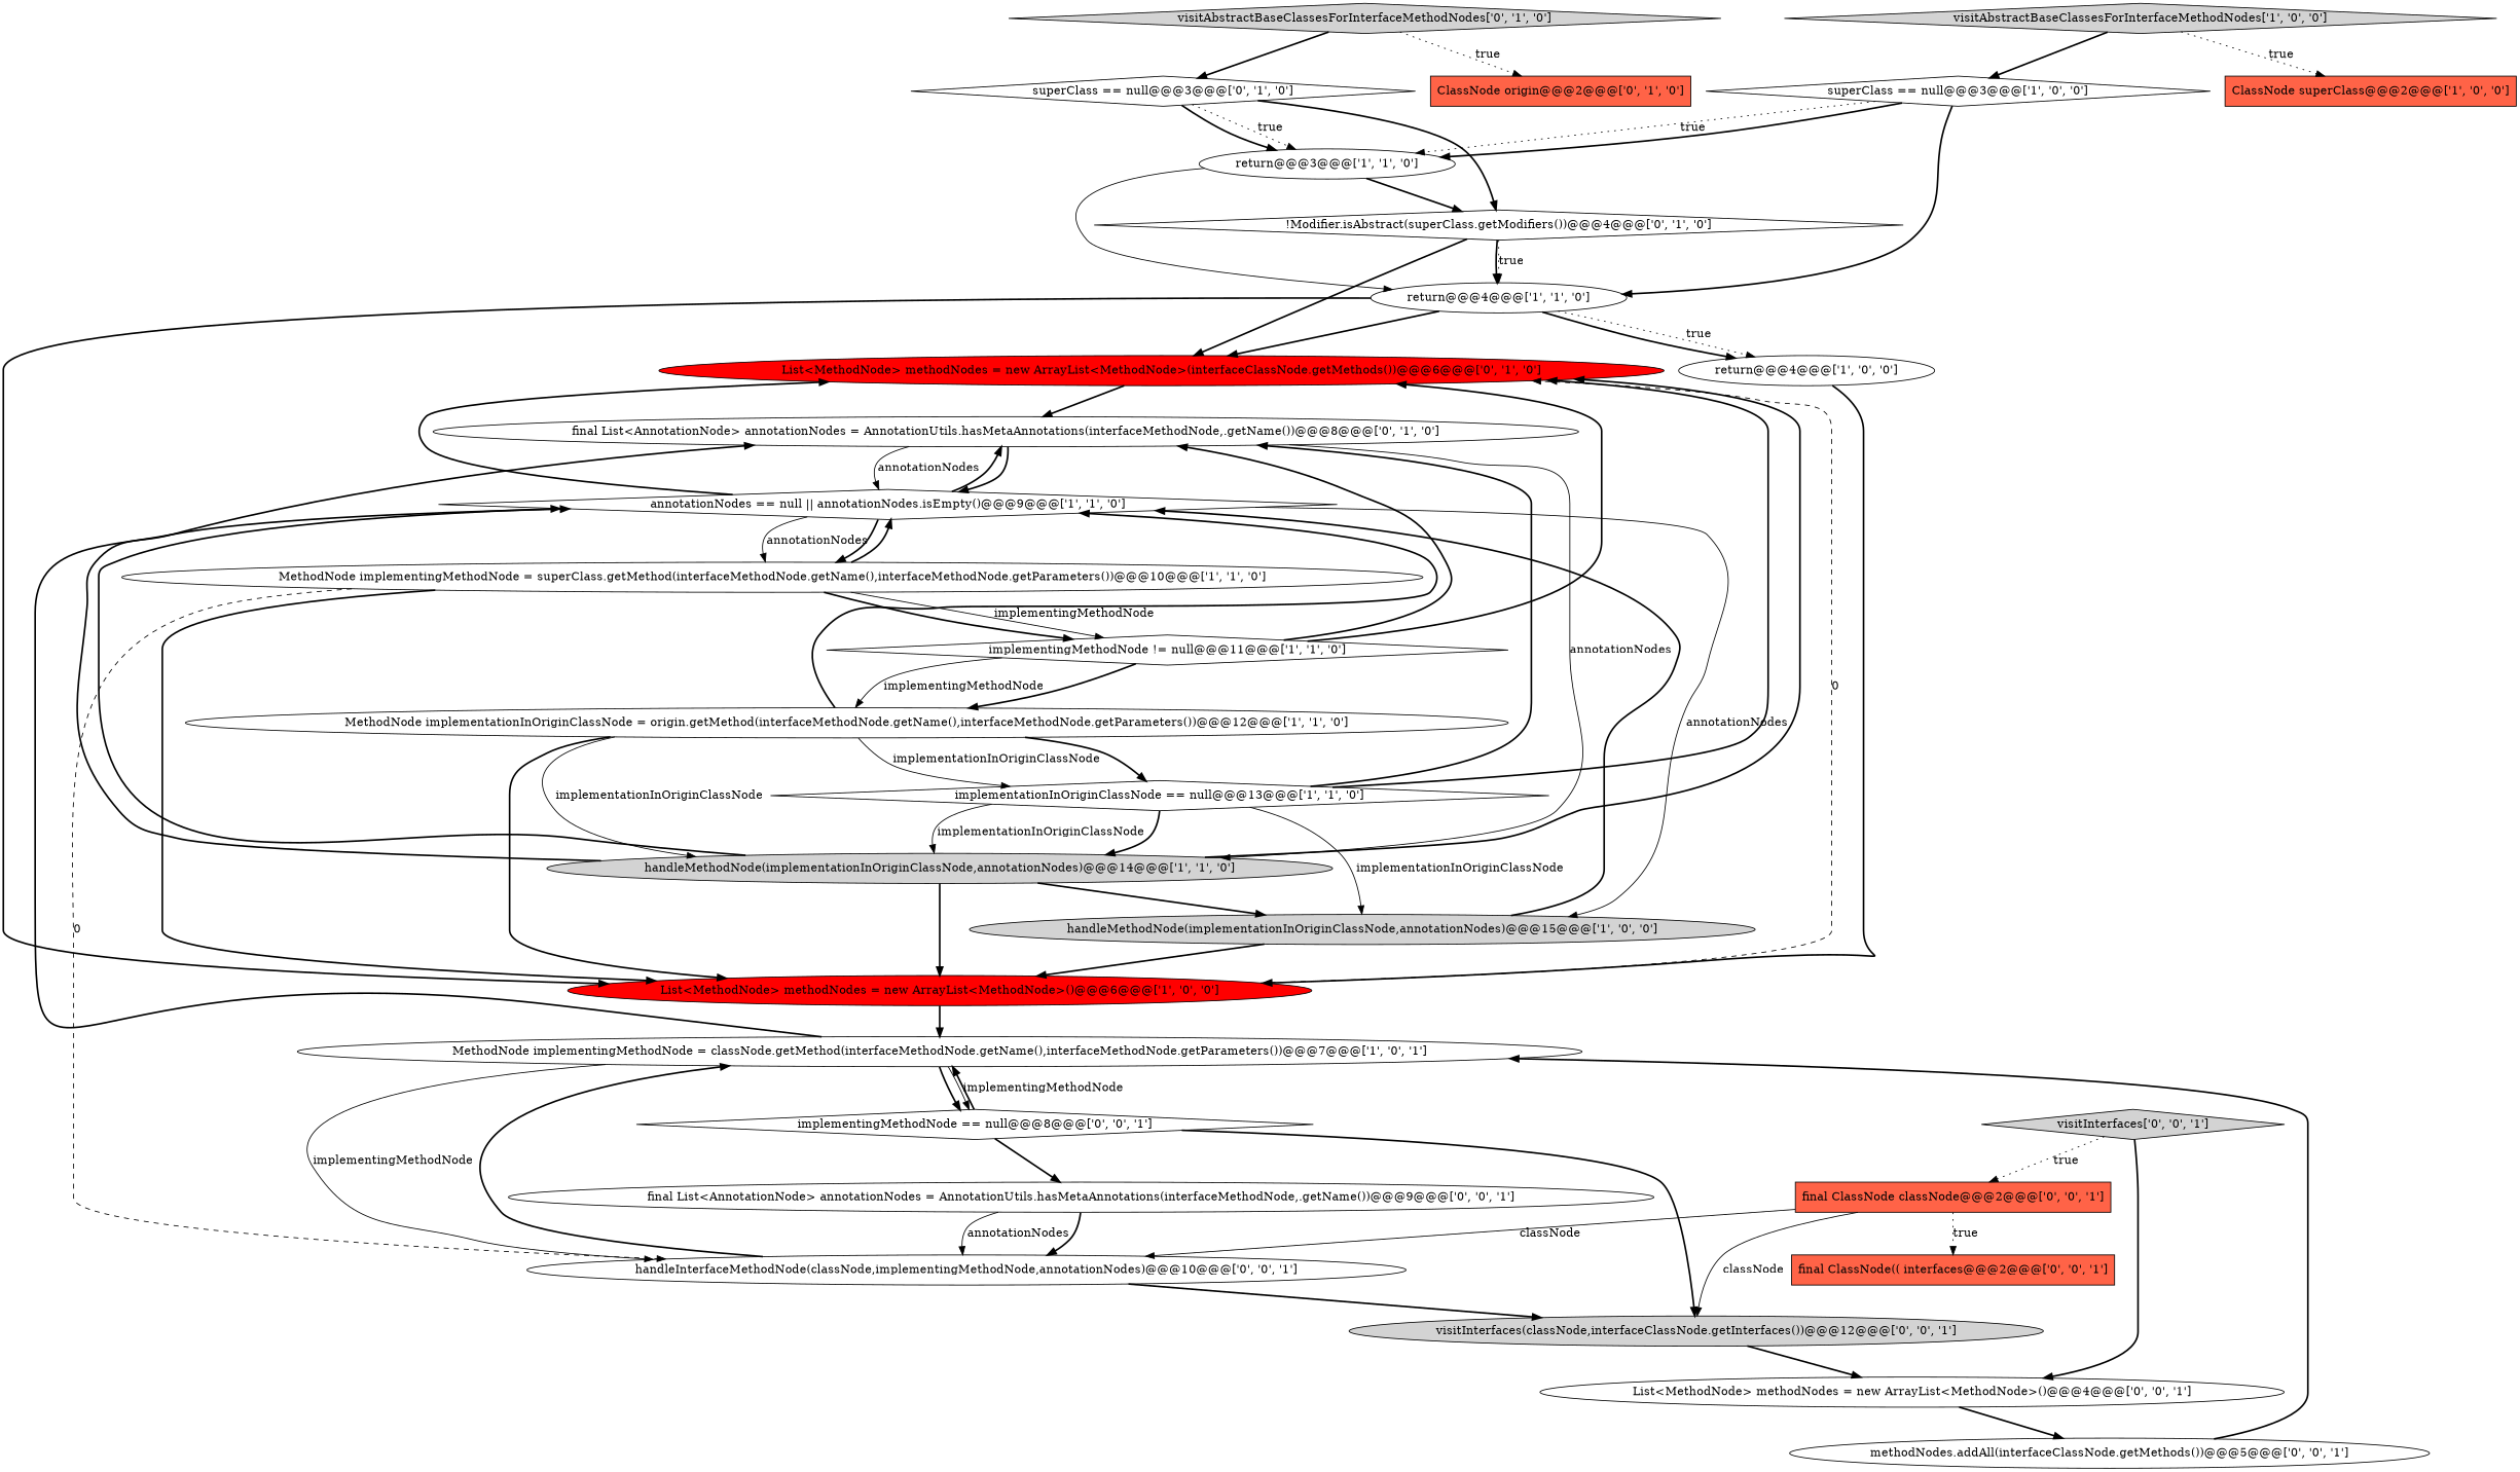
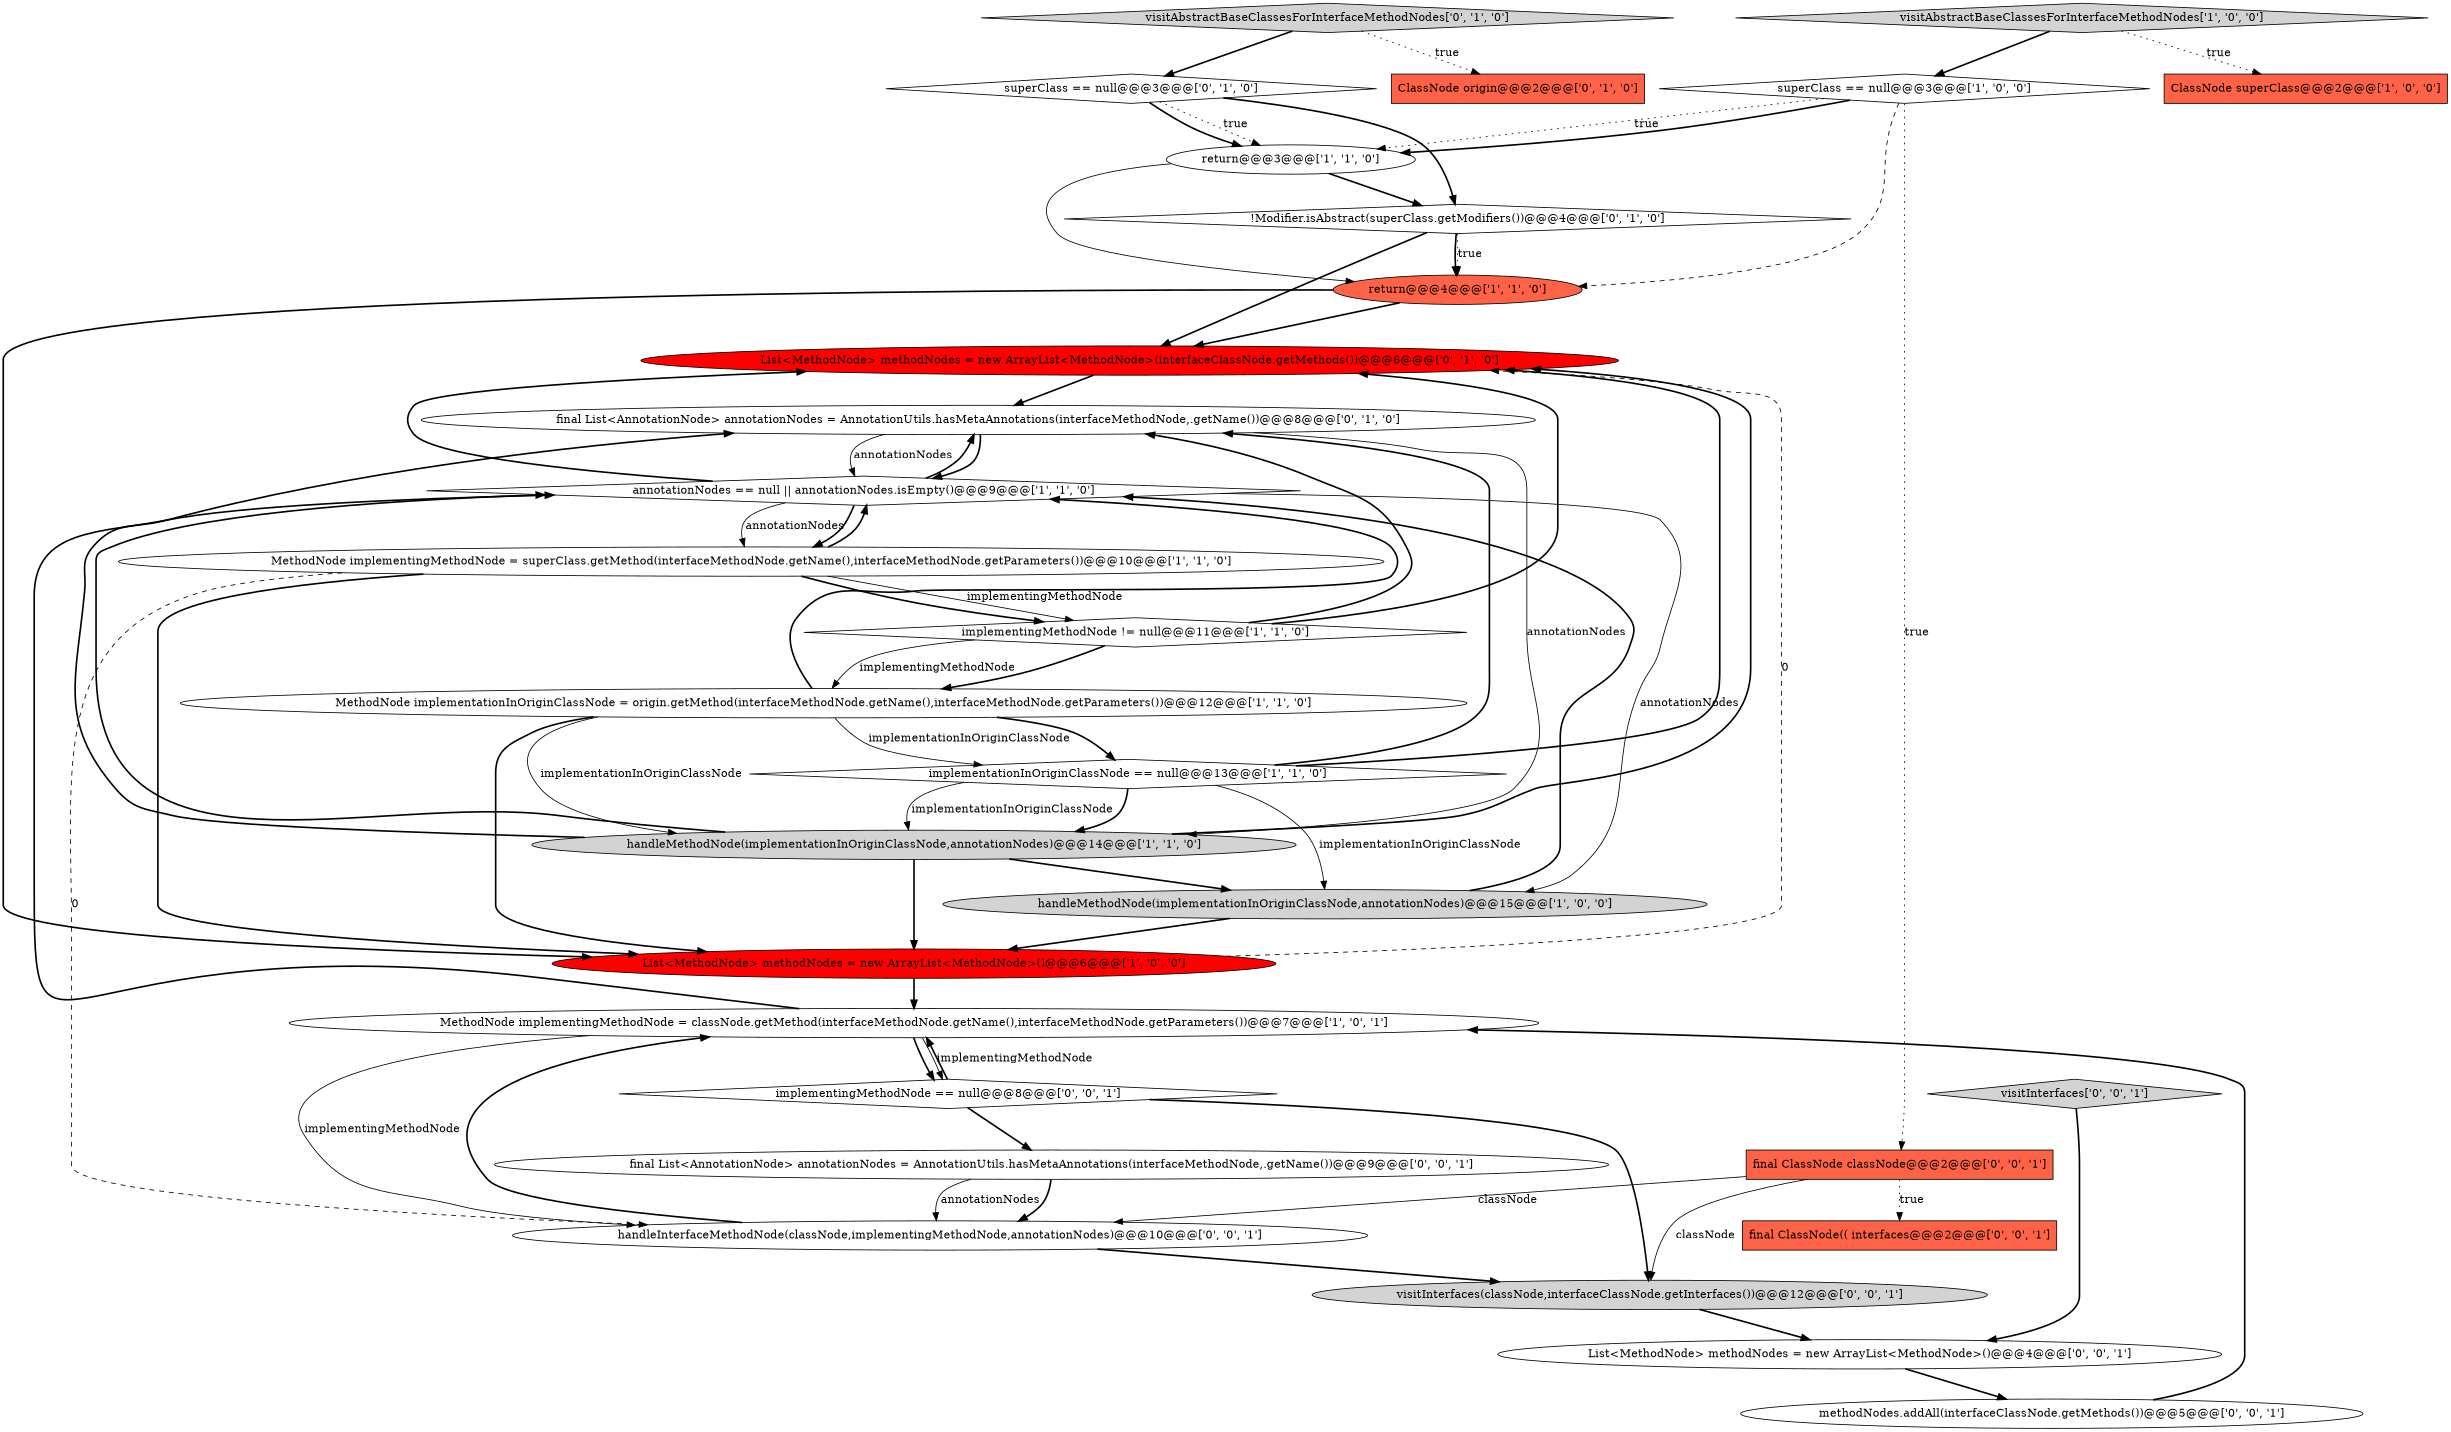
  digraph {
    node [fillcolor=white shape=ellipse style=filled]
    edge [style=bold]
    n1 [fillcolor=lightgray label="visitAbstractBaseClassesForInterfaceMethodNodes['0', '1', '0']" shape=diamond]
    n2 [label="superClass == null@@@3@@@['0', '1', '0']" shape=diamond]
    n3 [fillcolor=tomato label="ClassNode origin@@@2@@@['0', '1', '0']" shape=box]
    n4 [label="return@@@3@@@['1', '1', '0']"]
    n5 [label="!Modifier.isAbstract(superClass.getModifiers())@@@4@@@['0', '1', '0']" shape=diamond]
-   n6 [label="return@@@4@@@['1', '1', '0']"]
+   n6 [fillcolor=tomato label="return@@@4@@@['1', '1', '0']"]
    n7 [fillcolor=red label="List<MethodNode> methodNodes = new ArrayList<MethodNode>(interfaceClassNode.getMethods())@@@6@@@['0', '1', '0']"]
    n8 [fillcolor=tomato label="ClassNode superClass@@@2@@@['1', '0', '0']" shape=box]
    n9 [label="superClass == null@@@3@@@['1', '0', '0']" shape=diamond]
    n10 [label="MethodNode implementingMethodNode = classNode.getMethod(interfaceMethodNode.getName(),interfaceMethodNode.getParameters())@@@7@@@['1', '0', '1']"]
    n11 [label="implementingMethodNode == null@@@8@@@['0', '0', '1']" shape=diamond]
    n12 [label="annotationNodes == null || annotationNodes.isEmpty()@@@9@@@['1', '1', '0']" shape=diamond]
    n13 [label="handleInterfaceMethodNode(classNode,implementingMethodNode,annotationNodes)@@@10@@@['0', '0', '1']"]
    n14 [fillcolor=lightgray label="visitInterfaces(classNode,interfaceClassNode.getInterfaces())@@@12@@@['0', '0', '1']"]
    n15 [label="final List<AnnotationNode> annotationNodes = AnnotationUtils.hasMetaAnnotations(interfaceMethodNode,.getName())@@@9@@@['0', '0', '1']"]
    n16 [label="final List<AnnotationNode> annotationNodes = AnnotationUtils.hasMetaAnnotations(interfaceMethodNode,.getName())@@@8@@@['0', '1', '0']"]
    n17 [fillcolor=lightgray label="handleMethodNode(implementationInOriginClassNode,annotationNodes)@@@15@@@['1', '0', '0']"]
    n18 [label="MethodNode implementingMethodNode = superClass.getMethod(interfaceMethodNode.getName(),interfaceMethodNode.getParameters())@@@10@@@['1', '1', '0']"]
    n19 [label="List<MethodNode> methodNodes = new ArrayList<MethodNode>()@@@4@@@['0', '0', '1']"]
    n20 [fillcolor=lightgray label="handleMethodNode(implementationInOriginClassNode,annotationNodes)@@@14@@@['1', '1', '0']"]
    n21 [fillcolor=red label="List<MethodNode> methodNodes = new ArrayList<MethodNode>()@@@6@@@['1', '0', '0']"]
-   n22 [label="return@@@4@@@['1', '0', '0']"]
    n23 [label="methodNodes.addAll(interfaceClassNode.getMethods())@@@5@@@['0', '0', '1']"]
    n24 [fillcolor=lightgray label="visitAbstractBaseClassesForInterfaceMethodNodes['1', '0', '0']" shape=diamond]
    n25 [label="MethodNode implementationInOriginClassNode = origin.getMethod(interfaceMethodNode.getName(),interfaceMethodNode.getParameters())@@@12@@@['1', '1', '0']"]
    n26 [label="implementationInOriginClassNode == null@@@13@@@['1', '1', '0']" shape=diamond]
    n27 [label="implementingMethodNode != null@@@11@@@['1', '1', '0']" shape=diamond]
    n28 [fillcolor=tomato label="final ClassNode(( interfaces@@@2@@@['0', '0', '1']" shape=box]
    n29 [fillcolor=tomato label="final ClassNode classNode@@@2@@@['0', '0', '1']" shape=box]
    n30 [fillcolor=lightgray label="visitInterfaces['0', '0', '1']" shape=diamond]
    n1 -> n2
    n1 -> n3 [label=true style=dotted]
    n2 -> n4
    n2 -> n4 [label=true style=dotted]
    n2 -> n5
    n4 -> n5
    n4 -> n6 [style=solid]
    n5 -> n6
    n5 -> n6 [label=true style=dotted]
    n5 -> n7
    n6 -> n7
    n6 -> n21
-   n6 -> n22
-   n6 -> n22 [label=true style=dotted]
    n7 -> n16
    n9 -> n4 [label=true style=dotted]
    n9 -> n4
-   n9 -> n6
+   n9 -> n6 [style=dashed]
    n10 -> n11 [label=implementingMethodNode style=solid]
    n10 -> n11
    n10 -> n12
    n10 -> n13 [label=implementingMethodNode style=solid]
    n11 -> n10
    n11 -> n14
    n11 -> n15
    n12 -> n7
    n12 -> n16
    n12 -> n17 [label=annotationNodes style=solid]
    n12 -> n18 [label=annotationNodes style=solid]
    n12 -> n18
    n13 -> n10
    n13 -> n14
    n14 -> n19
    n15 -> n13 [label=annotationNodes style=solid]
    n15 -> n13
    n16 -> n12 [label=annotationNodes style=solid]
    n16 -> n12
    n16 -> n20 [label=annotationNodes style=solid]
    n17 -> n12
    n17 -> n21
    n18 -> n12
    n18 -> n13 [label=0 style=dashed]
    n18 -> n21
    n18 -> n27 [label=implementingMethodNode style=solid]
    n18 -> n27
    n19 -> n23
    n20 -> n7
    n20 -> n12
    n20 -> n16
    n20 -> n17
    n20 -> n21
    n21 -> n7 [label=0 style=dashed]
    n21 -> n10
-   n22 -> n21
    n23 -> n10
    n24 -> n8 [label=true style=dotted]
    n24 -> n9
    n25 -> n12
    n25 -> n20 [label=implementationInOriginClassNode style=solid]
    n25 -> n21
    n25 -> n26
    n25 -> n26 [label=implementationInOriginClassNode style=solid]
    n26 -> n7
    n26 -> n16
    n26 -> n17 [label=implementationInOriginClassNode style=solid]
    n26 -> n20
    n26 -> n20 [label=implementationInOriginClassNode style=solid]
    n27 -> n7
    n27 -> n16
    n27 -> n25
    n27 -> n25 [label=implementingMethodNode style=solid]
    n29 -> n13 [label=classNode style=solid]
    n29 -> n14 [label=classNode style=solid]
    n29 -> n28 [label=true style=dotted]
    n30 -> n19
-   n30 -> n29 [label=true style=dotted]
+   n9 -> n29 [label=true style=dotted]
  }
